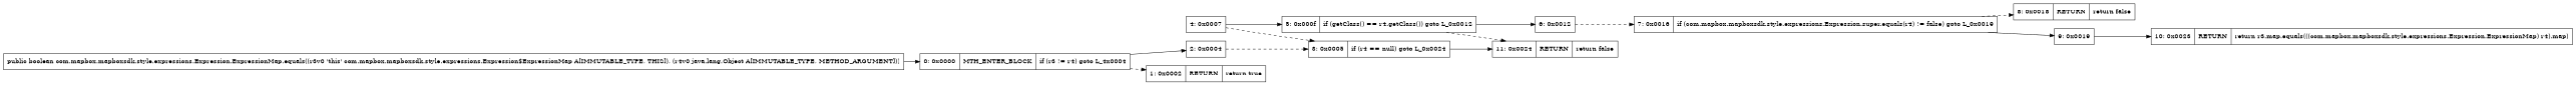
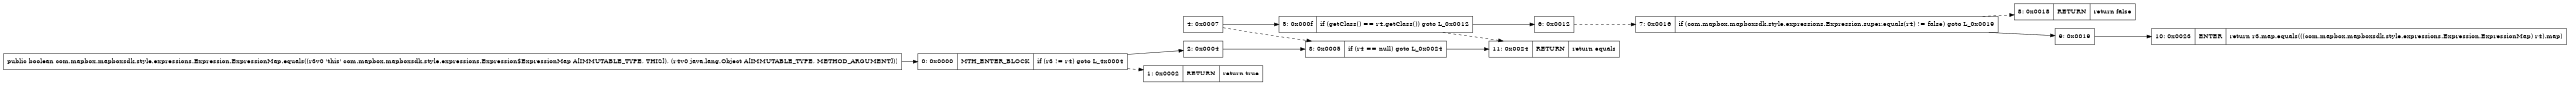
  digraph {
    rankdir=LR
    node [shape=record]
    n1 [label="{0\:\ 0x0000|MTH_ENTER_BLOCK\l|if (r3 != r4) goto L_4x0004\l}"]
    n2 [label="{1\:\ 0x0002|RETURN\l|return true\l}"]
    n3 [label="{2\:\ 0x0004}"]
    n4 [label="{3\:\ 0x0005|if (r4 == null) goto L_0x0024\l}"]
-   n5 [label="{11\:\ 0x0024|RETURN\l|return false\l}"]
+   n5 [label="{11\:\ 0x0024|RETURN\l|return equals\l}"]
    n6 [label="{4\:\ 0x0007}"]
    n7 [label="{5\:\ 0x000f|if (getClass() == r4.getClass()) goto L_0x0012\l}"]
    n8 [label="{6\:\ 0x0012}"]
    n9 [label="{7\:\ 0x0016|if (com.mapbox.mapboxsdk.style.expressions.Expression.super.equals(r4) != false) goto L_0x0019\l}"]
    n10 [label="{8\:\ 0x0018|RETURN\l|return false\l}"]
    n11 [label="{9\:\ 0x0019}"]
-   n12 [label="{10\:\ 0x0023|RETURN\l|return r3.map.equals(((com.mapbox.mapboxsdk.style.expressions.Expression.ExpressionMap) r4).map)\l}"]
+   n12 [label="{10\:\ 0x0023|ENTER\l|return r3.map.equals(((com.mapbox.mapboxsdk.style.expressions.Expression.ExpressionMap) r4).map)\l}"]
    n13 [label="{public boolean com.mapbox.mapboxsdk.style.expressions.Expression.ExpressionMap.equals((r3v0 'this' com.mapbox.mapboxsdk.style.expressions.Expression$ExpressionMap A[IMMUTABLE_TYPE, THIS]), (r4v0 java.lang.Object A[IMMUTABLE_TYPE, METHOD_ARGUMENT])) }"]
    n1 -> n2 [style=dashed]
    n1 -> n3
-   n3 -> n4 [style=dashed]
+   n3 -> n4
    n4 -> n5
    n6 -> n4 [style=dashed]
    n6 -> n7
    n7 -> n5 [style=dashed]
    n7 -> n8
    n8 -> n9 [style=dashed]
    n9 -> n10 [style=dashed]
    n9 -> n11
    n11 -> n12
    n13 -> n1
  }
